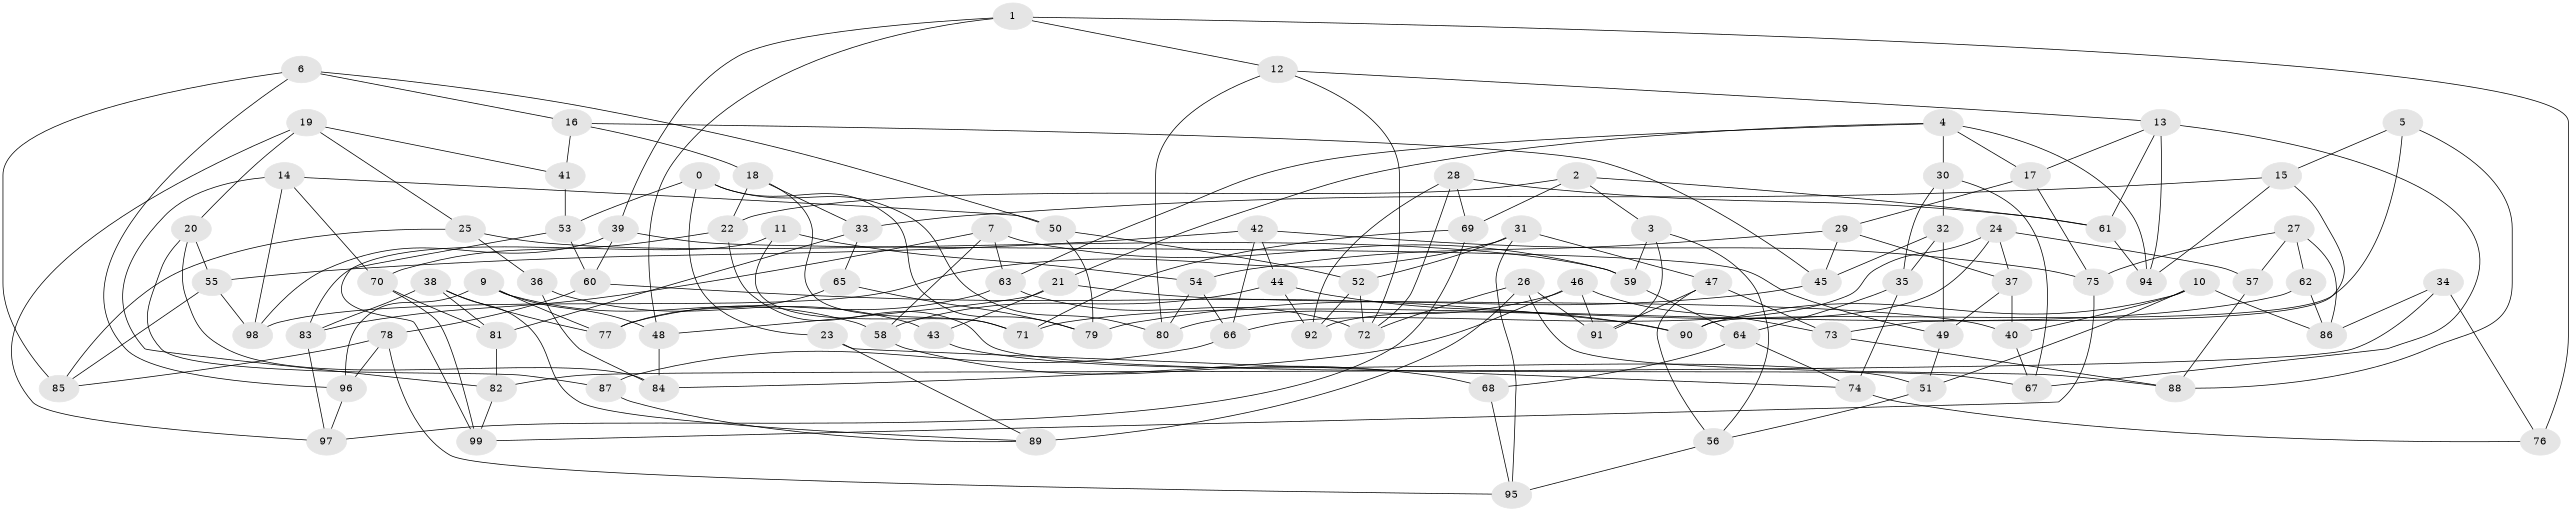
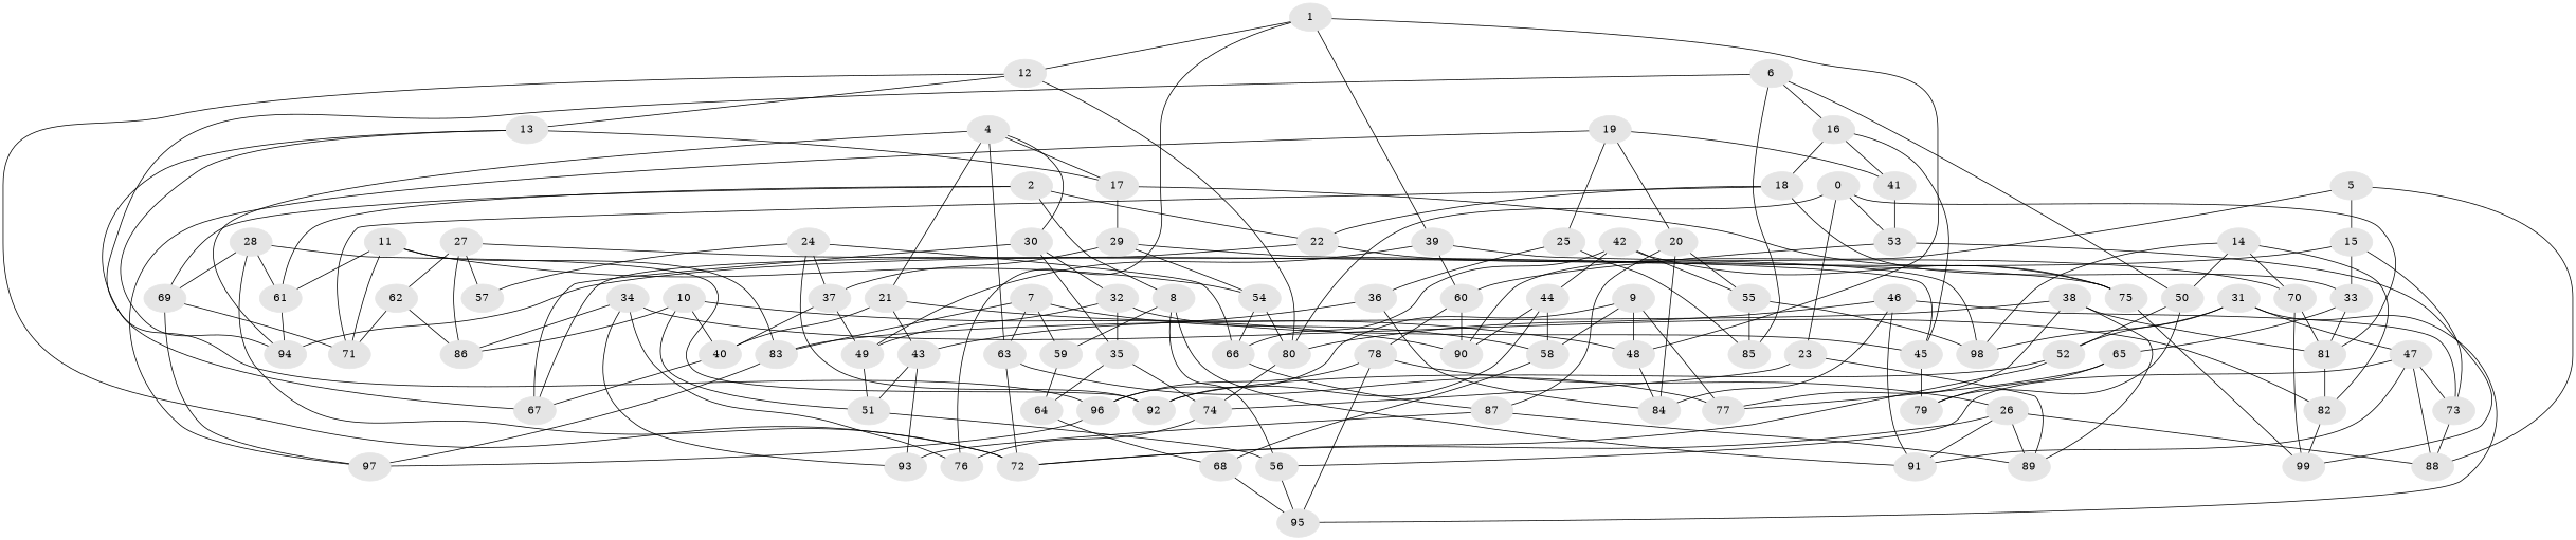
  graph {
    node [color=gray90 style=filled]
    1
    12
    39
    48
    76
    80
    13
    72
    98
    49
    60
    84
    2
-   3
+   3 [label=8]
    22
    61
    69
    56
    59
    91
    67
    70
    94
    71
    97
    95
    64
    4
    17
    21
    30
    63
    29
    75
    40
    43
    32
    35
    77
    5
    15
    88
    90
    33
    73
    6
    16
    50
    85
    96
    18
    41
    45
    79
    52
    7
    58
    83
    68
    n60 [label=0]
    23
    53
    74
    89
    99
    9
    10
    51
    86
    11
    54
    66
    14
    82
    81
    65
    37
    19
    20
    25
    55
    87
    36
+   93
    62
    24
    57
    92
    26
    27
    28
    31
    47
    34
    38
    78
    42
    44
    46
    1 -- 12
    1 -- 39
    1 -- 48
    1 -- 76
    12 -- 80
    12 -- 13
    12 -- 72
    39 -- 98
    39 -- 49
    39 -- 60
    48 -- 84
    13 -- 67
    13 -- 94
    13 -- 17
    49 -- 51
    60 -- 90
    60 -- 78
    2 -- 3
    2 -- 22
    2 -- 61
    2 -- 69
    3 -- 56
    3 -- 59
    3 -- 91
    22 -- 67
    22 -- 70
    61 -- 94
    69 -- 71
    69 -- 97
    56 -- 95
    59 -- 64
    70 -- 99
    70 -- 81
    64 -- 68
-   64 -- 74
+   80 -- 74
    4 -- 94
    4 -- 17
    4 -- 21
    4 -- 30
    4 -- 63
    17 -- 29
    17 -- 75
    21 -- 48
    21 -- 40
    21 -- 43
    30 -- 67
    30 -- 32
    30 -- 35
    63 -- 72
    63 -- 77
    29 -- 45
    29 -- 54
    29 -- 37
    75 -- 99
    40 -- 67
    43 -- 51
+   43 -- 93
    32 -- 49
    32 -- 35
    32 -- 45
    35 -- 64
    35 -- 74
    5 -- 15
    5 -- 88
    5 -- 90
    15 -- 94
    15 -- 33
    15 -- 73
    33 -- 81
    33 -- 65
    73 -- 88
    6 -- 16
    6 -- 50
    6 -- 85
    6 -- 96
    16 -- 18
    16 -- 41
    16 -- 45
    50 -- 79
    50 -- 52
    96 -- 97
    18 -- 22
    18 -- 71
    18 -- 33
    41 -- 53
    45 -- 79
    52 -- 72
    52 -- 92
    7 -- 59
    7 -- 63
    7 -- 58
    7 -- 83
    58 -- 68
    83 -- 97
    68 -- 95
    n60 -- 80
-   n60 -- 79
+   n60 -- 81
    n60 -- 23
    n60 -- 53
    23 -- 74
    23 -- 89
    53 -- 60
    53 -- 99
    74 -- 76
    9 -- 48
    9 -- 77
    9 -- 96
    9 -- 58
    10 -- 40
    10 -- 90
    10 -- 51
    10 -- 86
    51 -- 56
-   13 -- 61
+   11 -- 61
    11 -- 71
    11 -- 83
    11 -- 54
    54 -- 80
    54 -- 66
    66 -- 87
    14 -- 98
    14 -- 70
    14 -- 50
    14 -- 82
    82 -- 99
    81 -- 82
    65 -- 77
    65 -- 79
    37 -- 49
    37 -- 40
    19 -- 97
    19 -- 41
    19 -- 20
    19 -- 25
    20 -- 84
    20 -- 55
    20 -- 87
-   25 -- 59
    25 -- 85
    25 -- 36
    55 -- 98
    55 -- 85
    87 -- 89
+   87 -- 93
    36 -- 84
    36 -- 43
    62 -- 71
    62 -- 86
    24 -- 66
    24 -- 37
    24 -- 57
    24 -- 92
-   57 -- 88
+   47 -- 88
    26 -- 72
    26 -- 91
    26 -- 88
    26 -- 89
    27 -- 75
    27 -- 86
    27 -- 62
    27 -- 57
    28 -- 72
    28 -- 61
    28 -- 69
    28 -- 92
    31 -- 98
    31 -- 95
    31 -- 52
    31 -- 47
    47 -- 56
    47 -- 91
    47 -- 73
    34 -- 76
    34 -- 86
    34 -- 82
+   34 -- 93
    38 -- 77
    38 -- 83
    38 -- 89
    38 -- 81
    78 -- 95
-   78 -- 85
+   78 -- 26
    78 -- 96
    42 -- 75
    42 -- 66
    42 -- 55
    42 -- 44
    44 -- 90
    44 -- 58
    44 -- 92
    46 -- 80
    46 -- 84
    46 -- 91
    46 -- 73
  }
